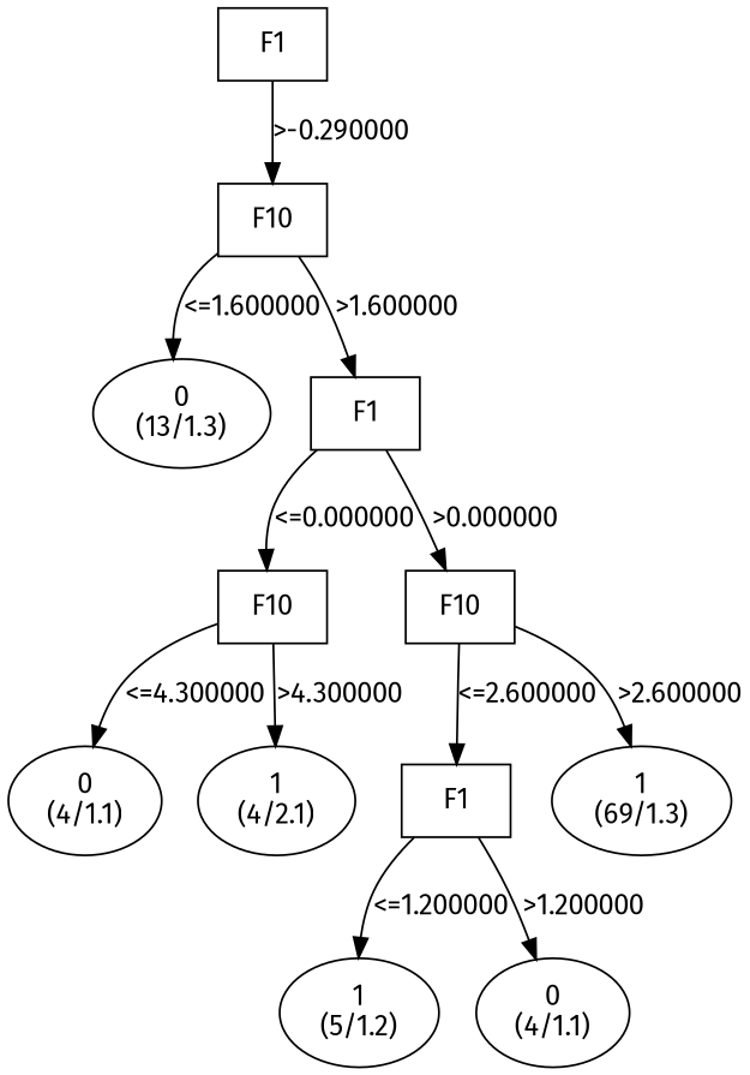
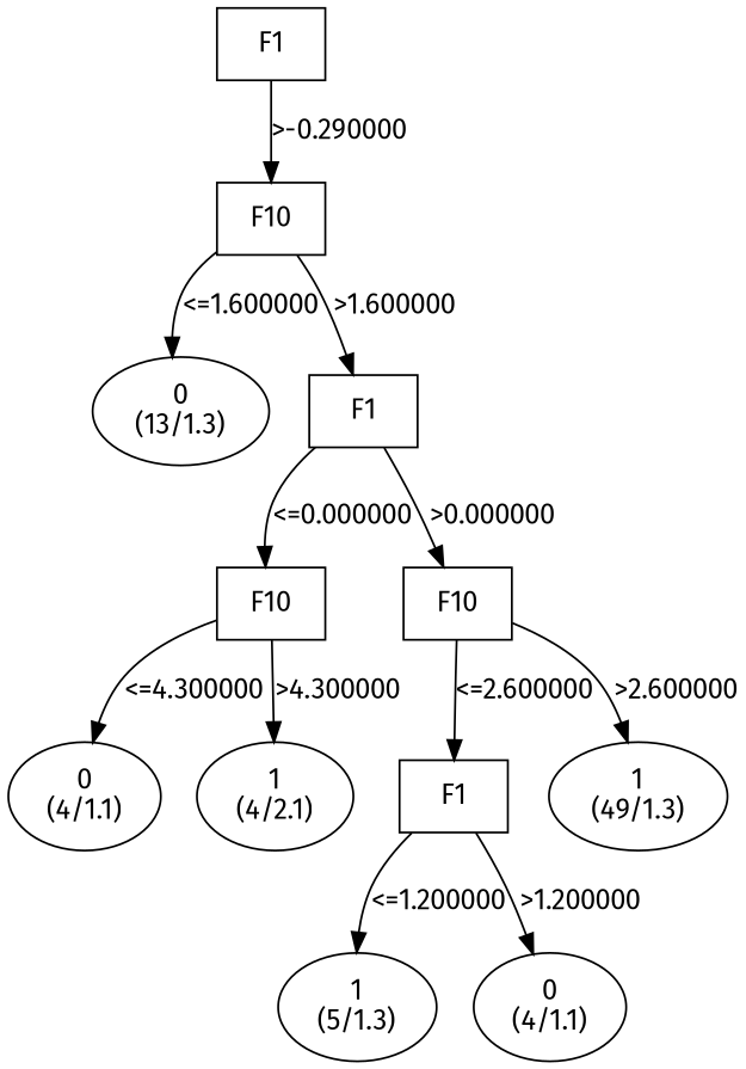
  digraph {
    fontname="Fira Sans"
    node [fontname="Fira Sans" shape=box]
    edge [fontname="Fira Sans"]
    n1 [label="F1\n"]
    n2 [label="F10\n"]
    n3 [label="0\n(13/1.3)" shape=ellipse]
    n4 [label="F1\n"]
    n5 [label="F10\n"]
    n6 [label="F10\n"]
    n7 [label="0\n(4/1.1)" shape=ellipse]
    n8 [label="1\n(4/2.1)" shape=ellipse]
    n9 [label="F1\n"]
-   n10 [label="1\n(69/1.3)" shape=ellipse]
-   n11 [label="1\n(5/1.2)" shape=ellipse]
+   n10 [label="1\n(49/1.3)" shape=ellipse]
+   n11 [label="1\n(5/1.3)" shape=ellipse]
    n12 [label="0\n(4/1.1)" shape=ellipse]
    n1 -> n2 [label=">-0.290000"]
    n2 -> n3 [label="<=1.600000"]
    n2 -> n4 [label=">1.600000"]
    n4 -> n5 [label="<=0.000000"]
    n4 -> n6 [label=">0.000000"]
    n5 -> n7 [label="<=4.300000"]
    n5 -> n8 [label=">4.300000"]
    n6 -> n9 [label="<=2.600000"]
    n6 -> n10 [label=">2.600000"]
    n9 -> n11 [label="<=1.200000"]
    n9 -> n12 [label=">1.200000"]
  }
